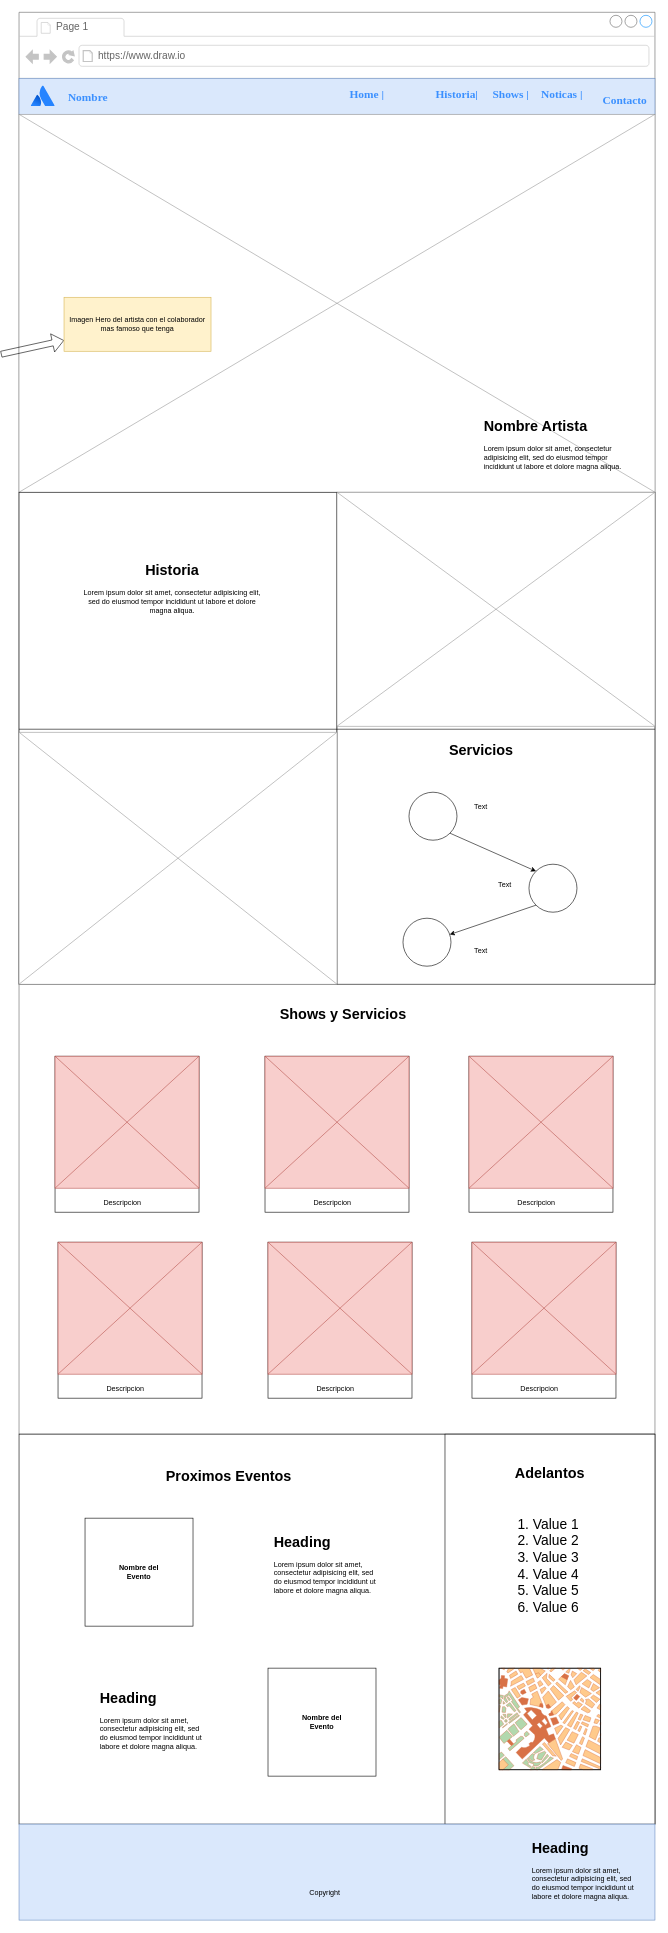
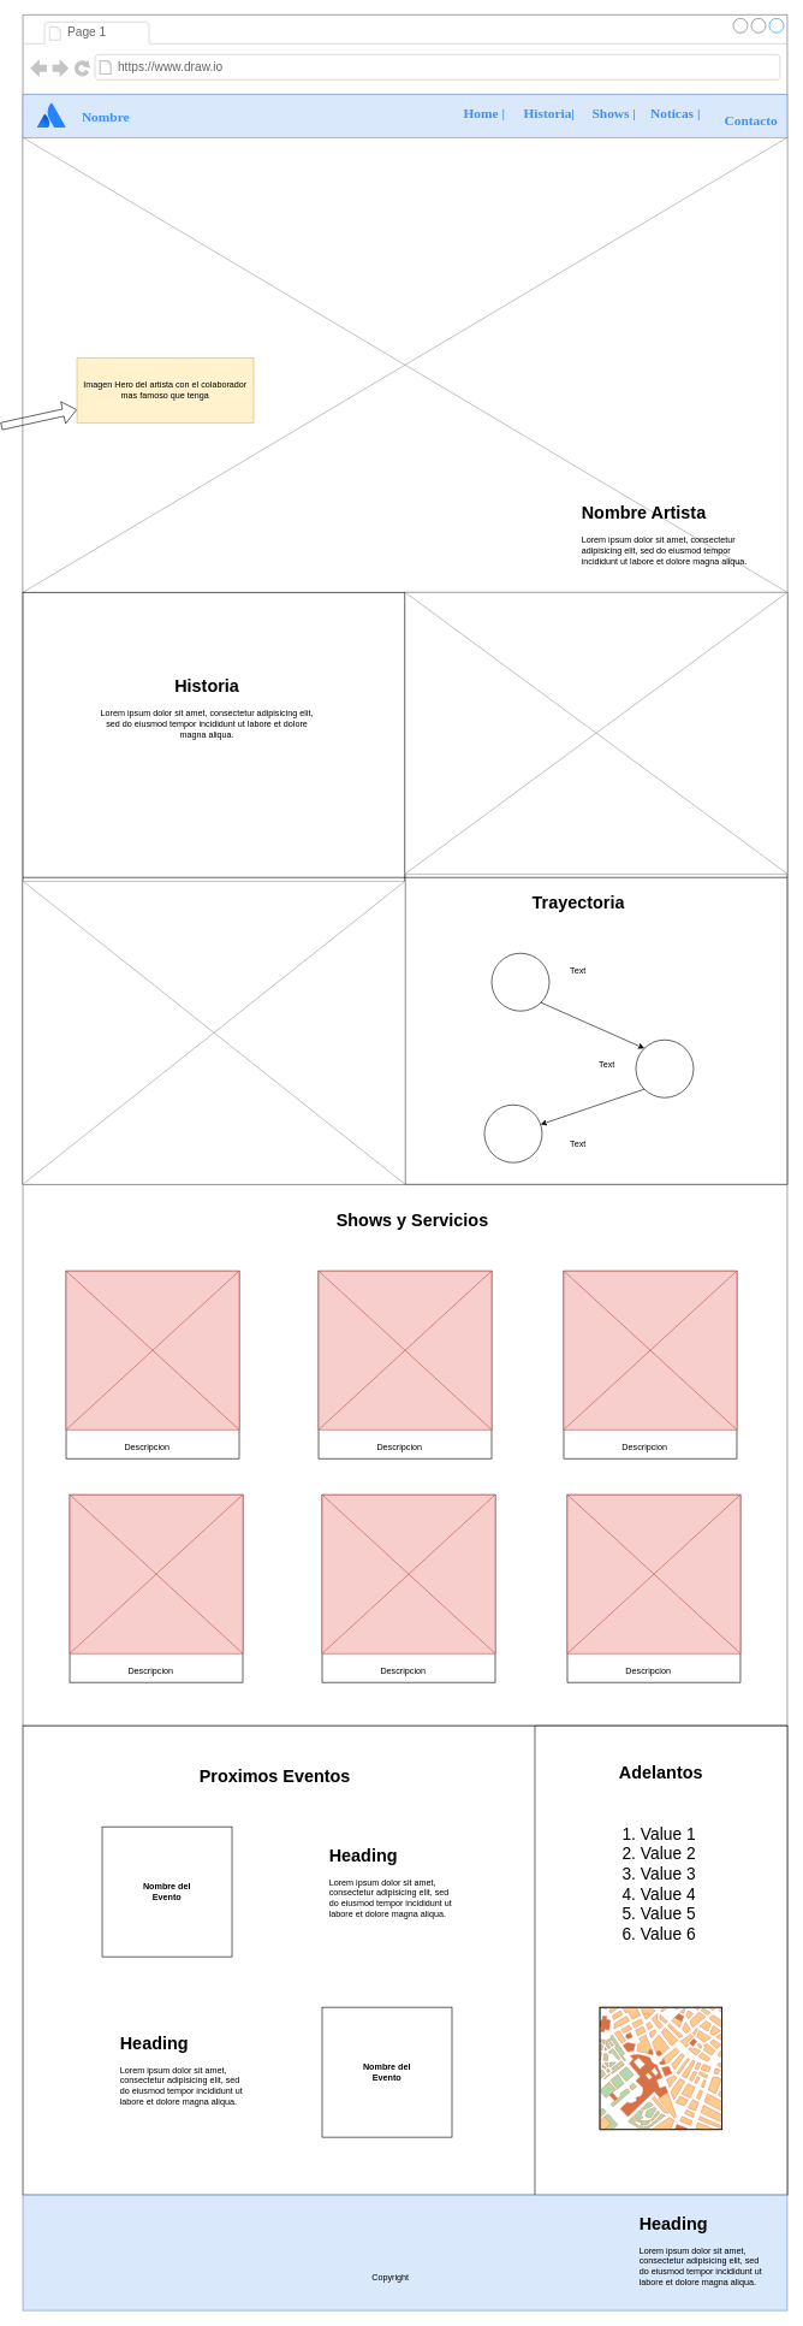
  <mxCell id="0" />
  <mxCell id="1" parent="0" />
  <mxCell id="2" value="" style="strokeWidth=1;shadow=0;dashed=0;align=center;html=1;shape=mxgraph.mockup.containers.browserWindow;rSize=0;strokeColor=#666666;strokeColor2=#008cff;strokeColor3=#c4c4c4;mainText=,;recursiveResize=0;" parent="1" vertex="1"><mxGeometry x="20" y="20" width="1060" height="2370" as="geometry" /></mxCell>
  <mxCell id="3" value="Page 1" style="strokeWidth=1;shadow=0;dashed=0;align=center;html=1;shape=mxgraph.mockup.containers.anchor;fontSize=17;fontColor=#666666;align=left;whiteSpace=wrap;" parent="2" vertex="1"><mxGeometry x="60" y="12" width="110" height="26" as="geometry" /></mxCell>
  <mxCell id="4" value="https://www.draw.io" style="strokeWidth=1;shadow=0;dashed=0;align=center;html=1;shape=mxgraph.mockup.containers.anchor;rSize=0;fontSize=17;fontColor=#666666;align=left;" parent="2" vertex="1"><mxGeometry x="130" y="60" width="250" height="26" as="geometry" /></mxCell>
  <mxCell id="5" value="" style="rounded=0;whiteSpace=wrap;html=1;fillColor=#dae8fc;strokeColor=#6c8ebf;" parent="2" vertex="1"><mxGeometry y="110" width="1060" height="60" as="geometry" /></mxCell>
  <mxCell id="6" value="Nombre" style="text;html=1;align=center;verticalAlign=middle;whiteSpace=wrap;rounded=0;fontStyle=1;fontFamily=Georgia;fontColor=#3B90FF;fontSize=19;" parent="2" vertex="1"><mxGeometry x="75" y="127.5" width="80" height="30" as="geometry" /></mxCell>
- <mxCell id="7" value="Home |" style="text;html=1;align=center;verticalAlign=middle;whiteSpace=wrap;rounded=0;fontStyle=1;fontFamily=Georgia;fontColor=#3B90FF;fontSize=19;" parent="2" vertex="1"><mxGeometry x="540" y="122.5" width="80" height="30" as="geometry" /></mxCell>
+ <mxCell id="7" value="Home |" style="text;html=1;align=center;verticalAlign=middle;whiteSpace=wrap;rounded=0;fontStyle=1;fontFamily=Georgia;fontColor=#3B90FF;fontSize=19;" parent="2" vertex="1"><mxGeometry x="600" y="122.5" width="80" height="30" as="geometry" /></mxCell>
  <mxCell id="8" value="Historia|" style="text;html=1;align=center;verticalAlign=middle;whiteSpace=wrap;rounded=0;fontStyle=1;fontFamily=Georgia;fontColor=#3B90FF;fontSize=19;" parent="2" vertex="1"><mxGeometry x="690" y="122.5" width="80" height="30" as="geometry" /></mxCell>
  <mxCell id="9" value="Shows |" style="text;html=1;align=center;verticalAlign=middle;whiteSpace=wrap;rounded=0;fontStyle=1;fontFamily=Georgia;fontColor=#3B90FF;fontSize=19;" parent="2" vertex="1"><mxGeometry x="780" y="122.5" width="80" height="30" as="geometry" /></mxCell>
  <mxCell id="10" value="Noticas |" style="text;html=1;align=center;verticalAlign=middle;whiteSpace=wrap;rounded=0;fontStyle=1;fontFamily=Georgia;fontColor=#3B90FF;fontSize=19;" parent="2" vertex="1"><mxGeometry x="860" y="122.5" width="90" height="30" as="geometry" /></mxCell>
  <mxCell id="11" value="Contacto" style="text;html=1;align=center;verticalAlign=middle;whiteSpace=wrap;rounded=0;fontStyle=1;fontFamily=Georgia;fontColor=#3B90FF;fontSize=19;" parent="2" vertex="1"><mxGeometry x="970" y="132.5" width="80" height="30" as="geometry" /></mxCell>
  <mxCell id="12" value="" style="verticalLabelPosition=bottom;shadow=0;dashed=0;align=center;html=1;verticalAlign=top;strokeWidth=1;shape=mxgraph.mockup.graphics.simpleIcon;strokeColor=#999999;" parent="2" vertex="1"><mxGeometry y="170" width="1060" height="630" as="geometry" /></mxCell>
  <mxCell id="13" value="&lt;h1&gt;Nombre Artista&lt;/h1&gt;&lt;p&gt;Lorem ipsum dolor sit amet, consectetur adipisicing elit, sed do eiusmod tempor incididunt ut labore et dolore magna aliqua.&lt;/p&gt;" style="text;html=1;strokeColor=none;fillColor=none;spacing=5;spacingTop=-20;whiteSpace=wrap;overflow=hidden;rounded=0;" parent="2" vertex="1"><mxGeometry x="770" y="670" width="240" height="120" as="geometry" /></mxCell>
  <mxCell id="14" value="" style="shape=flexArrow;endArrow=classic;html=1;rounded=0;" parent="2" target="15" edge="1"><mxGeometry width="50" height="50" relative="1" as="geometry"><mxPoint x="-30" y="570" as="sourcePoint" /><mxPoint x="20" y="520" as="targetPoint" /></mxGeometry></mxCell>
  <mxCell id="15" value="Imagen Hero del artista con el colaborador mas famoso que tenga" style="rounded=0;whiteSpace=wrap;html=1;fillColor=#fff2cc;strokeColor=#d6b656;" parent="2" vertex="1"><mxGeometry x="75" y="475" width="245" height="90" as="geometry" /></mxCell>
  <mxCell id="16" value="" style="rounded=0;whiteSpace=wrap;html=1;" parent="2" vertex="1"><mxGeometry y="800" width="530" height="820" as="geometry" /></mxCell>
  <mxCell id="17" value="" style="rounded=0;whiteSpace=wrap;html=1;" parent="2" vertex="1"><mxGeometry x="530" y="800" width="530" height="820" as="geometry" /></mxCell>
  <mxCell id="18" value="" style="line;strokeWidth=1;rotatable=0;dashed=0;labelPosition=right;align=left;verticalAlign=middle;spacingTop=0;spacingLeft=6;points=[];portConstraint=eastwest;" parent="2" vertex="1"><mxGeometry y="1190" width="1060" height="10" as="geometry" /></mxCell>
  <mxCell id="19" value="&lt;h1&gt;Historia&lt;br&gt;&lt;/h1&gt;&lt;p&gt;Lorem ipsum dolor sit amet, consectetur adipisicing elit, sed do eiusmod tempor incididunt ut labore et dolore magna aliqua.&lt;/p&gt;" style="text;html=1;strokeColor=none;fillColor=none;spacing=5;spacingTop=-20;whiteSpace=wrap;overflow=hidden;rounded=0;align=center;" parent="2" vertex="1"><mxGeometry x="97.5" y="910" width="315" height="120" as="geometry" /></mxCell>
  <mxCell id="20" value="" style="verticalLabelPosition=bottom;shadow=0;dashed=0;align=center;html=1;verticalAlign=top;strokeWidth=1;shape=mxgraph.mockup.graphics.simpleIcon;strokeColor=#999999;" parent="2" vertex="1"><mxGeometry x="530" y="800" width="530" height="390" as="geometry" /></mxCell>
  <mxCell id="21" value="" style="verticalLabelPosition=bottom;shadow=0;dashed=0;align=center;html=1;verticalAlign=top;strokeWidth=1;shape=mxgraph.mockup.graphics.simpleIcon;strokeColor=#999999;" parent="2" vertex="1"><mxGeometry y="1200" width="530" height="420" as="geometry" /></mxCell>
  <mxCell id="22" value="" style="ellipse;whiteSpace=wrap;html=1;aspect=fixed;" parent="2" vertex="1"><mxGeometry x="650" y="1300" width="80" height="80" as="geometry" /></mxCell>
  <mxCell id="23" value="" style="ellipse;whiteSpace=wrap;html=1;aspect=fixed;" parent="2" vertex="1"><mxGeometry x="850" y="1420" width="80" height="80" as="geometry" /></mxCell>
  <mxCell id="24" value="" style="ellipse;whiteSpace=wrap;html=1;aspect=fixed;" parent="2" vertex="1"><mxGeometry x="640" y="1510" width="80" height="80" as="geometry" /></mxCell>
  <mxCell id="25" value="" style="endArrow=classic;html=1;rounded=0;entryX=0;entryY=0;entryDx=0;entryDy=0;exitX=1;exitY=1;exitDx=0;exitDy=0;" parent="2" source="22" target="23" edge="1"><mxGeometry width="50" height="50" relative="1" as="geometry"><mxPoint x="580" y="1400" as="sourcePoint" /><mxPoint x="630" y="1350" as="targetPoint" /></mxGeometry></mxCell>
  <mxCell id="26" value="" style="endArrow=classic;html=1;rounded=0;exitX=0;exitY=1;exitDx=0;exitDy=0;" parent="2" source="23" target="24" edge="1"><mxGeometry width="50" height="50" relative="1" as="geometry"><mxPoint x="738" y="1333" as="sourcePoint" /><mxPoint x="902" y="1412" as="targetPoint" /></mxGeometry></mxCell>
  <mxCell id="27" value="Text" style="text;html=1;strokeColor=none;fillColor=none;align=center;verticalAlign=middle;whiteSpace=wrap;rounded=0;" parent="2" vertex="1"><mxGeometry x="740" y="1310" width="60" height="30" as="geometry" /></mxCell>
  <mxCell id="28" value="Text" style="text;html=1;strokeColor=none;fillColor=none;align=center;verticalAlign=middle;whiteSpace=wrap;rounded=0;" parent="2" vertex="1"><mxGeometry x="780" y="1440" width="60" height="30" as="geometry" /></mxCell>
  <mxCell id="29" value="Text" style="text;html=1;strokeColor=none;fillColor=none;align=center;verticalAlign=middle;whiteSpace=wrap;rounded=0;" parent="2" vertex="1"><mxGeometry x="740" y="1550" width="60" height="30" as="geometry" /></mxCell>
  <mxCell id="30" value="&lt;h1&gt;Shows y Servicios&lt;/h1&gt;" style="text;html=1;strokeColor=none;fillColor=none;spacing=5;spacingTop=-20;whiteSpace=wrap;overflow=hidden;rounded=0;" parent="2" vertex="1"><mxGeometry x="430" y="1650" width="240" height="50" as="geometry" /></mxCell>
- <mxCell id="31" value="&lt;h1&gt;Servicios&lt;/h1&gt;" style="text;html=1;strokeColor=none;fillColor=none;spacing=5;spacingTop=-20;whiteSpace=wrap;overflow=hidden;rounded=0;align=center;" parent="2" vertex="1"><mxGeometry x="612.5" y="1210" width="315" height="50" as="geometry" /></mxCell>
+ <mxCell id="31" value="&lt;h1&gt;Trayectoria&lt;/h1&gt;" style="text;html=1;strokeColor=none;fillColor=none;spacing=5;spacingTop=-20;whiteSpace=wrap;overflow=hidden;rounded=0;align=center;" parent="2" vertex="1"><mxGeometry x="612.5" y="1210" width="315" height="50" as="geometry" /></mxCell>
  <mxCell id="32" value="" style="rounded=0;whiteSpace=wrap;html=1;" parent="2" vertex="1"><mxGeometry x="60" y="1740" width="240" height="260" as="geometry" /></mxCell>
  <mxCell id="33" value="" style="verticalLabelPosition=bottom;shadow=0;dashed=0;align=center;html=1;verticalAlign=top;strokeWidth=1;shape=mxgraph.mockup.graphics.simpleIcon;strokeColor=#b85450;fillColor=#f8cecc;" parent="2" vertex="1"><mxGeometry x="60" y="1740" width="240" height="220" as="geometry" /></mxCell>
  <mxCell id="34" value="Descripcion" style="text;html=1;strokeColor=none;fillColor=none;align=center;verticalAlign=middle;whiteSpace=wrap;rounded=0;" parent="2" vertex="1"><mxGeometry x="90" y="1970" width="165" height="30" as="geometry" /></mxCell>
  <mxCell id="35" value="" style="rounded=0;whiteSpace=wrap;html=1;" parent="2" vertex="1"><mxGeometry x="410" y="1740" width="240" height="260" as="geometry" /></mxCell>
  <mxCell id="36" value="" style="verticalLabelPosition=bottom;shadow=0;dashed=0;align=center;html=1;verticalAlign=top;strokeWidth=1;shape=mxgraph.mockup.graphics.simpleIcon;strokeColor=#b85450;fillColor=#f8cecc;" parent="2" vertex="1"><mxGeometry x="410" y="1740" width="240" height="220" as="geometry" /></mxCell>
  <mxCell id="37" value="Descripcion" style="text;html=1;strokeColor=none;fillColor=none;align=center;verticalAlign=middle;whiteSpace=wrap;rounded=0;" parent="2" vertex="1"><mxGeometry x="440" y="1970" width="165" height="30" as="geometry" /></mxCell>
  <mxCell id="38" value="" style="rounded=0;whiteSpace=wrap;html=1;" parent="2" vertex="1"><mxGeometry x="750" y="1740" width="240" height="260" as="geometry" /></mxCell>
  <mxCell id="39" value="" style="verticalLabelPosition=bottom;shadow=0;dashed=0;align=center;html=1;verticalAlign=top;strokeWidth=1;shape=mxgraph.mockup.graphics.simpleIcon;strokeColor=#b85450;fillColor=#f8cecc;" parent="2" vertex="1"><mxGeometry x="750" y="1740" width="240" height="220" as="geometry" /></mxCell>
  <mxCell id="40" value="Descripcion" style="text;html=1;strokeColor=none;fillColor=none;align=center;verticalAlign=middle;whiteSpace=wrap;rounded=0;" parent="2" vertex="1"><mxGeometry x="780" y="1970" width="165" height="30" as="geometry" /></mxCell>
  <mxCell id="41" value="" style="rounded=0;whiteSpace=wrap;html=1;" parent="2" vertex="1"><mxGeometry x="65" y="2050" width="240" height="260" as="geometry" /></mxCell>
  <mxCell id="42" value="" style="verticalLabelPosition=bottom;shadow=0;dashed=0;align=center;html=1;verticalAlign=top;strokeWidth=1;shape=mxgraph.mockup.graphics.simpleIcon;strokeColor=#b85450;fillColor=#f8cecc;" parent="2" vertex="1"><mxGeometry x="65" y="2050" width="240" height="220" as="geometry" /></mxCell>
  <mxCell id="43" value="Descripcion" style="text;html=1;strokeColor=none;fillColor=none;align=center;verticalAlign=middle;whiteSpace=wrap;rounded=0;" parent="2" vertex="1"><mxGeometry x="95" y="2280" width="165" height="30" as="geometry" /></mxCell>
  <mxCell id="44" value="" style="rounded=0;whiteSpace=wrap;html=1;" parent="2" vertex="1"><mxGeometry x="415" y="2050" width="240" height="260" as="geometry" /></mxCell>
  <mxCell id="45" value="" style="verticalLabelPosition=bottom;shadow=0;dashed=0;align=center;html=1;verticalAlign=top;strokeWidth=1;shape=mxgraph.mockup.graphics.simpleIcon;strokeColor=#b85450;fillColor=#f8cecc;" parent="2" vertex="1"><mxGeometry x="415" y="2050" width="240" height="220" as="geometry" /></mxCell>
  <mxCell id="46" value="Descripcion" style="text;html=1;strokeColor=none;fillColor=none;align=center;verticalAlign=middle;whiteSpace=wrap;rounded=0;" parent="2" vertex="1"><mxGeometry x="445" y="2280" width="165" height="30" as="geometry" /></mxCell>
  <mxCell id="47" value="" style="rounded=0;whiteSpace=wrap;html=1;" parent="2" vertex="1"><mxGeometry x="755" y="2050" width="240" height="260" as="geometry" /></mxCell>
  <mxCell id="48" value="" style="verticalLabelPosition=bottom;shadow=0;dashed=0;align=center;html=1;verticalAlign=top;strokeWidth=1;shape=mxgraph.mockup.graphics.simpleIcon;strokeColor=#b85450;fillColor=#f8cecc;" parent="2" vertex="1"><mxGeometry x="755" y="2050" width="240" height="220" as="geometry" /></mxCell>
  <mxCell id="49" value="Descripcion" style="text;html=1;strokeColor=none;fillColor=none;align=center;verticalAlign=middle;whiteSpace=wrap;rounded=0;" parent="2" vertex="1"><mxGeometry x="785" y="2280" width="165" height="30" as="geometry" /></mxCell>
  <mxCell id="50" value="" style="image;html=1;image=img/lib/atlassian/Atlassian_Logo.svg;" parent="2" vertex="1"><mxGeometry x="20" y="122.5" width="40" height="35" as="geometry" /></mxCell>
  <mxCell id="51" value="" style="rounded=0;whiteSpace=wrap;html=1;" vertex="1" parent="1"><mxGeometry x="20" y="2390" width="1060" height="650" as="geometry" /></mxCell>
  <mxCell id="52" value="" style="rounded=0;whiteSpace=wrap;html=1;" vertex="1" parent="1"><mxGeometry x="730" y="2390" width="350" height="650" as="geometry" /></mxCell>
  <mxCell id="53" value="&lt;h1&gt;Proximos Eventos&lt;/h1&gt;" style="text;html=1;strokeColor=none;fillColor=none;spacing=5;spacingTop=-20;whiteSpace=wrap;overflow=hidden;rounded=0;" vertex="1" parent="1"><mxGeometry x="260" y="2440" width="230" height="40" as="geometry" /></mxCell>
  <mxCell id="54" value="" style="whiteSpace=wrap;html=1;aspect=fixed;" vertex="1" parent="1"><mxGeometry x="130" y="2530" width="180" height="180" as="geometry" /></mxCell>
  <mxCell id="55" value="Nombre del Evento" style="text;html=1;strokeColor=none;fillColor=none;align=center;verticalAlign=middle;whiteSpace=wrap;rounded=0;fontStyle=1" vertex="1" parent="1"><mxGeometry x="180" y="2605" width="80" height="30" as="geometry" /></mxCell>
  <mxCell id="56" value="&lt;h1&gt;Heading&lt;/h1&gt;&lt;p&gt;Lorem ipsum dolor sit amet, consectetur adipisicing elit, sed do eiusmod tempor incididunt ut labore et dolore magna aliqua.&lt;/p&gt;" style="text;html=1;strokeColor=none;fillColor=none;spacing=5;spacingTop=-20;whiteSpace=wrap;overflow=hidden;rounded=0;" vertex="1" parent="1"><mxGeometry x="440" y="2550" width="190" height="120" as="geometry" /></mxCell>
  <mxCell id="57" value="" style="whiteSpace=wrap;html=1;aspect=fixed;" vertex="1" parent="1"><mxGeometry x="435" y="2780" width="180" height="180" as="geometry" /></mxCell>
  <mxCell id="58" value="Nombre del Evento" style="text;html=1;strokeColor=none;fillColor=none;align=center;verticalAlign=middle;whiteSpace=wrap;rounded=0;fontStyle=1" vertex="1" parent="1"><mxGeometry x="485" y="2855" width="80" height="30" as="geometry" /></mxCell>
  <mxCell id="59" value="&lt;h1&gt;Heading&lt;/h1&gt;&lt;p&gt;Lorem ipsum dolor sit amet, consectetur adipisicing elit, sed do eiusmod tempor incididunt ut labore et dolore magna aliqua.&lt;/p&gt;" style="text;html=1;strokeColor=none;fillColor=none;spacing=5;spacingTop=-20;whiteSpace=wrap;overflow=hidden;rounded=0;" vertex="1" parent="1"><mxGeometry x="150" y="2810" width="190" height="120" as="geometry" /></mxCell>
  <mxCell id="60" value="&lt;h1&gt;Adelantos&lt;/h1&gt;" style="text;html=1;strokeColor=none;fillColor=none;spacing=5;spacingTop=-20;whiteSpace=wrap;overflow=hidden;rounded=0;align=center;" vertex="1" parent="1"><mxGeometry x="835" y="2435" width="140" height="50" as="geometry" /></mxCell>
  <mxCell id="61" value="&lt;ol style=&quot;font-size: 23px;&quot;&gt;&lt;li style=&quot;font-size: 23px;&quot;&gt;Value 1&lt;/li&gt;&lt;li style=&quot;font-size: 23px;&quot;&gt;Value 2&lt;/li&gt;&lt;li style=&quot;font-size: 23px;&quot;&gt;Value 3&lt;/li&gt;&lt;li style=&quot;font-size: 23px;&quot;&gt;Value 4&lt;/li&gt;&lt;li style=&quot;font-size: 23px;&quot;&gt;Value 5&lt;/li&gt;&lt;li style=&quot;font-size: 23px;&quot;&gt;Value 6&lt;/li&gt;&lt;/ol&gt;" style="text;strokeColor=none;fillColor=none;html=1;whiteSpace=wrap;verticalAlign=middle;overflow=hidden;fontSize=23;align=center;" vertex="1" parent="1"><mxGeometry x="790" y="2480" width="210" height="260" as="geometry" /></mxCell>
  <mxCell id="62" value="" style="rounded=0;whiteSpace=wrap;html=1;fillColor=#dae8fc;strokeColor=#6c8ebf;" vertex="1" parent="1"><mxGeometry x="20" y="3040" width="1060" height="160" as="geometry" /></mxCell>
  <mxCell id="63" value="" style="shape=image;html=1;verticalAlign=top;verticalLabelPosition=bottom;labelBackgroundColor=#ffffff;imageAspect=0;aspect=fixed;image=https://cdn1.iconfinder.com/data/icons/social-media-circle-7/512/Circled_Facebook_svg-128.png" vertex="1" parent="1"><mxGeometry x="50" y="3130" width="40" height="40" as="geometry" /></mxCell>
  <mxCell id="64" value="" style="shape=image;html=1;verticalAlign=top;verticalLabelPosition=bottom;labelBackgroundColor=#ffffff;imageAspect=0;aspect=fixed;image=https://cdn1.iconfinder.com/data/icons/social-media-circle-7/512/Circled_Instagram_svg-128.png" vertex="1" parent="1"><mxGeometry x="110" y="3130" width="40" height="40" as="geometry" /></mxCell>
  <mxCell id="65" value="" style="shape=image;html=1;verticalAlign=top;verticalLabelPosition=bottom;labelBackgroundColor=#ffffff;imageAspect=0;aspect=fixed;image=https://cdn2.iconfinder.com/data/icons/social-media-2421/512/Telegram-128.png" vertex="1" parent="1"><mxGeometry x="170" y="3130" width="40" height="40" as="geometry" /></mxCell>
  <mxCell id="66" value="" style="shape=image;html=1;verticalAlign=top;verticalLabelPosition=bottom;labelBackgroundColor=#ffffff;imageAspect=0;aspect=fixed;image=https://cdn4.iconfinder.com/data/icons/social-media-flat-7/64/Social-media_Tiktok-128.png" vertex="1" parent="1"><mxGeometry x="230" y="3130" width="40" height="40" as="geometry" /></mxCell>
  <mxCell id="67" value="&lt;h1&gt;Heading&lt;/h1&gt;&lt;p&gt;Lorem ipsum dolor sit amet, consectetur adipisicing elit, sed do eiusmod tempor incididunt ut labore et dolore magna aliqua.&lt;/p&gt;" style="text;html=1;strokeColor=none;fillColor=none;spacing=5;spacingTop=-20;whiteSpace=wrap;overflow=hidden;rounded=0;" vertex="1" parent="1"><mxGeometry x="870" y="3060" width="190" height="120" as="geometry" /></mxCell>
  <mxCell id="68" value="Copyright" style="text;html=1;strokeColor=none;fillColor=none;align=center;verticalAlign=middle;whiteSpace=wrap;rounded=0;" vertex="1" parent="1"><mxGeometry x="500" y="3140" width="60" height="30" as="geometry" /></mxCell>
  <mxCell id="69" value="" style="verticalLabelPosition=bottom;shadow=0;dashed=0;align=center;html=1;verticalAlign=top;strokeWidth=1;shape=mxgraph.mockup.misc.map;" vertex="1" parent="1"><mxGeometry x="820" y="2780" width="170" height="170" as="geometry" /></mxCell>
